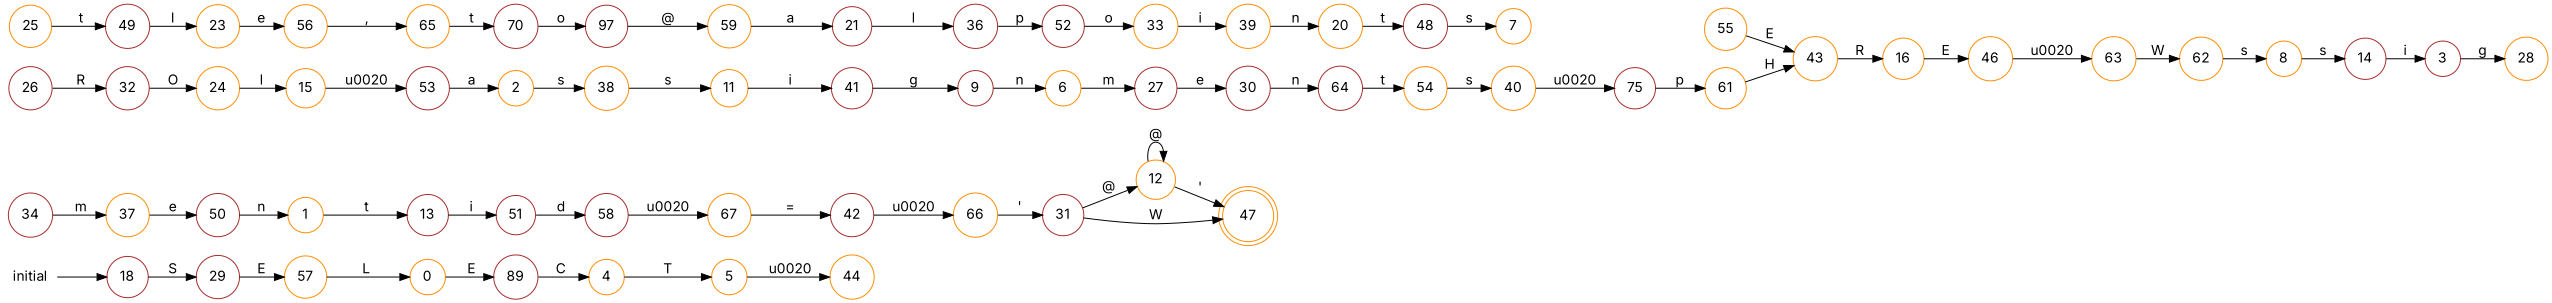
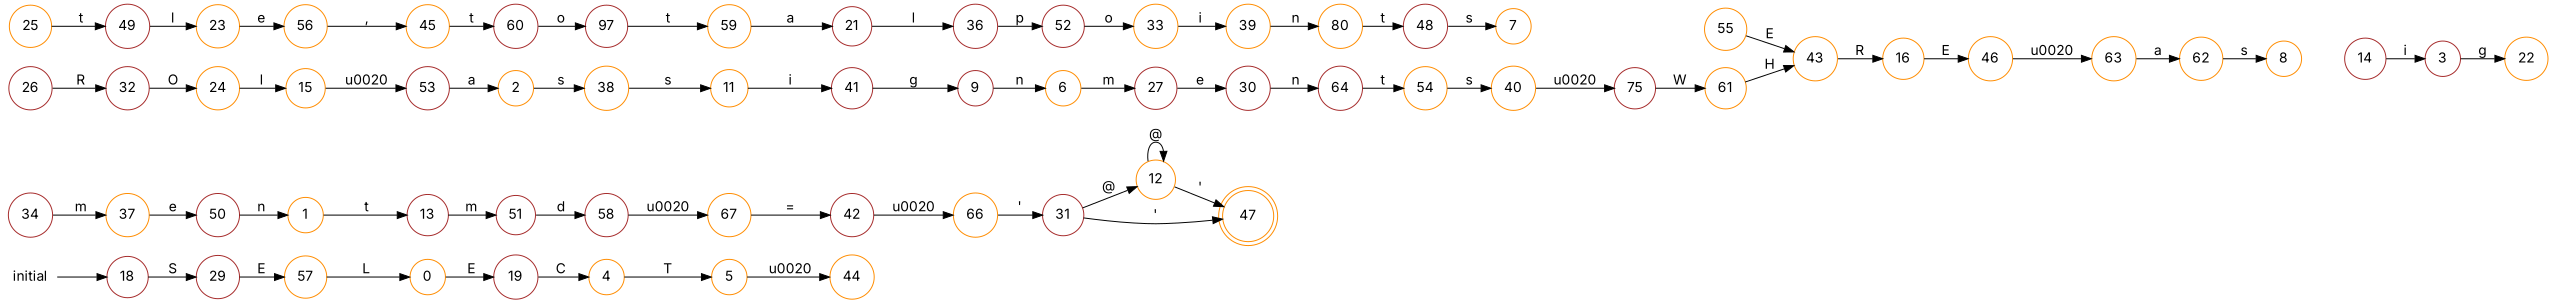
  digraph {
    fontname=Inter
    rankdir=LR
    node [color=darkorange fontname=Inter shape=circle]
    edge [fontname=Inter]
-   19 [color=brown label=89]
+   19 [color=brown]
    0
    4
    5
    13 [color=brown]
    1
    51 [color=brown]
    58 [color=brown]
    2
    38
    11
    41 [color=brown]
    3 [color=brown]
-   28
+   28 [label=22]
    34 [color=brown]
    37
    44
    27 [color=brown]
    6
    30 [color=brown]
    64 [color=brown]
    26 [color=brown]
    32 [color=brown]
    14 [color=brown]
    8
    9 [color=brown]
    49 [color=brown]
    25
    23
    12
    47 [shape=doublecircle]
    n32 [label=67]
    53 [color=brown]
    15
    16
    46
    63
    62
    n39 [color=brown label=97]
    59
    21 [color=brown]
    36 [color=brown]
    18 [color=brown]
    29 [color=brown]
    57
    initial [shape=plaintext]
    48 [color=brown]
-   20
+   20 [label=80]
    7
    52 [color=brown]
    33
    24
    56
-   45 [label=65]
-   60 [color=brown label=70]
+   45
+   60 [color=brown]
    54
    50 [color=brown]
    40
    31 [color=brown]
    39
    n61 [color=brown label=75]
    61
    43
    55
    42 [color=brown]
    66
    19 -> 4 [label=C]
    0 -> 19 [label=E]
    4 -> 5 [label=T]
    5 -> 44 [label="\u0020"]
-   13 -> 51 [label=i]
+   13 -> 51 [label=m]
    1 -> 13 [label=t]
    51 -> 58 [label=d]
    58 -> n32 [label="\u0020"]
    2 -> 38 [label=s]
    38 -> 11 [label=s]
    11 -> 41 [label=i]
    41 -> 9 [label=g]
    3 -> 28 [label=g]
    34 -> 37 [label=m]
    37 -> 50 [label=e]
    27 -> 30 [label=e]
    6 -> 27 [label=m]
    30 -> 64 [label=n]
    64 -> 54 [label=t]
    26 -> 32 [label=R]
    32 -> 24 [label=O]
    14 -> 3 [label=i]
-   8 -> 14 [label=s]
    9 -> 6 [label=n]
    49 -> 23 [label=l]
    25 -> 49 [label=t]
    23 -> 56 [label=e]
    12 -> 12 [label="@"]
    12 -> 47 [label="'"]
    n32 -> 42 [label="="]
    53 -> 2 [label=a]
    15 -> 53 [label="\u0020"]
    16 -> 46 [label=E]
    46 -> 63 [label="\u0020"]
-   63 -> 62 [label=W]
+   63 -> 62 [label=a]
    62 -> 8 [label=s]
-   n39 -> 59 [label="@"]
+   n39 -> 59 [label=t]
    59 -> 21 [label=a]
    21 -> 36 [label=l]
    36 -> 52 [label=p]
    18 -> 29 [label=S]
    29 -> 57 [label=E]
    57 -> 0 [label=L]
    initial -> 18
    48 -> 7 [label=s]
    20 -> 48 [label=t]
    52 -> 33 [label=o]
    33 -> 39 [label=i]
    24 -> 15 [label=l]
    56 -> 45 [label=","]
    45 -> 60 [label=t]
    60 -> n39 [label=o]
    54 -> 40 [label=s]
    50 -> 1 [label=n]
    40 -> n61 [label="\u0020"]
    31 -> 12 [label="@"]
-   31 -> 47 [label=W]
+   31 -> 47 [label="'"]
    39 -> 20 [label=n]
-   n61 -> 61 [label=p]
+   n61 -> 61 [label=W]
    61 -> 43 [label=H]
    43 -> 16 [label=R]
    55 -> 43 [label=E]
    42 -> 66 [label="\u0020"]
    66 -> 31 [label="'"]
  }
